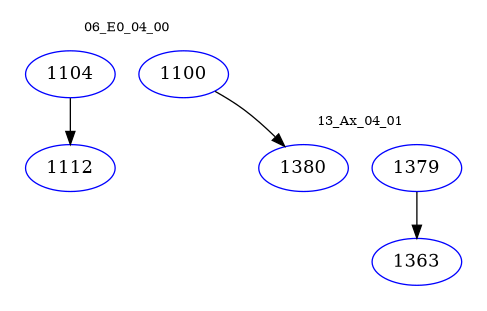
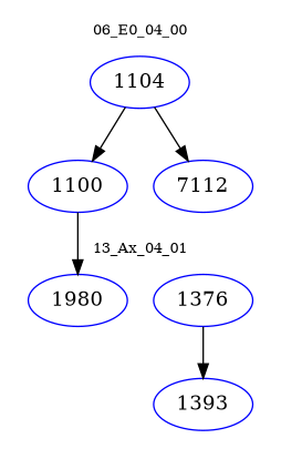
  digraph {
    node [color=blue]
    edge [color=black]
-   n1 [label=1379]
-   n2 [label=1363]
-   n3 [label=1380]
+   n1 [label=1376]
+   n2 [label=1393]
+   n3 [label=1980]
    n4 [label=1104]
    n5 [label=1100]
-   n6 [label=1112]
+   n6 [label=7112]
    subgraph cluster_1 {
      color=white
      fontsize=10
      label="13_Ax_04_01"
      n1
      n2
      n3
    }
    subgraph cluster_2 {
      color=white
      fontsize=10
      label="06_E0_04_00"
      n4
      n5
      n6
    }
    n1 -> n2
+   n4 -> n5
    n4 -> n6
    n5 -> n3
  }
